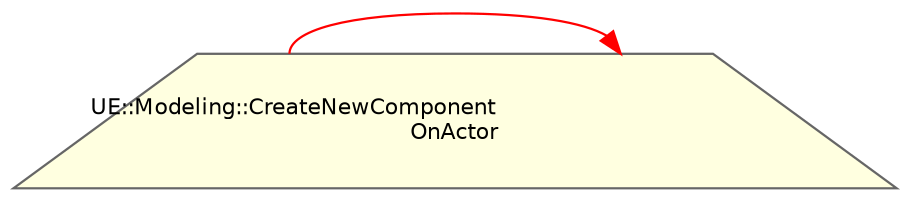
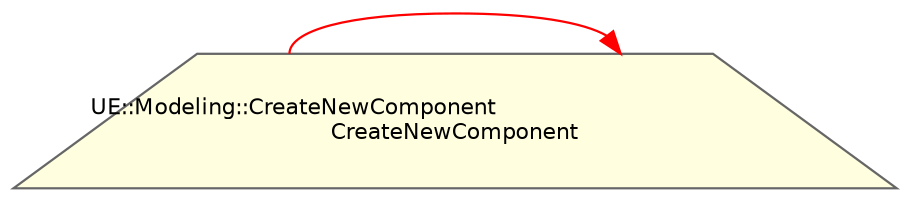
  digraph {
    rankdir=LR
-   n1 [color=gray40 fillcolor=lightyellow fontcolor=black fontname=Helvetica fontsize=10 height=0.2 label="UE::Modeling::CreateNewComponent\lOnActor" shape=trapezium style=filled width=0.4]
+   n1 [color=gray40 fillcolor=lightyellow fontcolor=black fontname=Helvetica fontsize=10 height=0.2 label="UE::Modeling::CreateNewComponent\lCreateNewComponent" shape=trapezium style=filled width=0.4]
    n1 -> n1 [color=red fontname=Helvetica fontsize=10 labelfontname=Helvetica labelfontsize=10 style=solid]
  }
